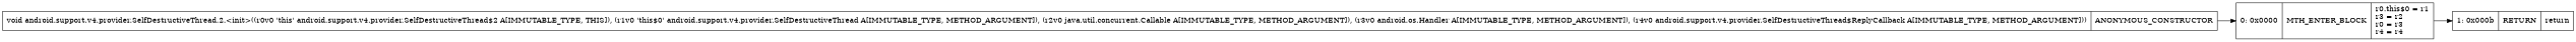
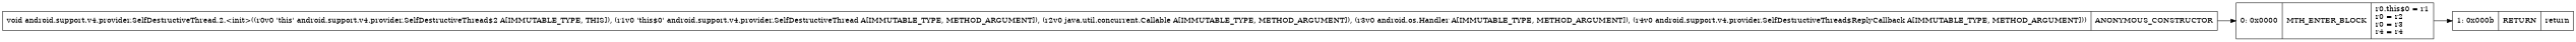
  digraph {
    rankdir=LR
    node [shape=record]
-   n1 [label="{0\:\ 0x0000|MTH_ENTER_BLOCK\l|r0.this$0 = r1\lr3 = r2\lr0 = r3\lr4 = r4\l}"]
+   n1 [label="{0\:\ 0x0000|MTH_ENTER_BLOCK\l|r0.this$0 = r1\lr0 = r2\lr0 = r3\lr4 = r4\l}"]
    n2 [label="{1\:\ 0x000b|RETURN\l|return\l}"]
    n3 [label="{void android.support.v4.provider.SelfDestructiveThread.2.\<init\>((r0v0 'this' android.support.v4.provider.SelfDestructiveThread$2 A[IMMUTABLE_TYPE, THIS]), (r1v0 'this$0' android.support.v4.provider.SelfDestructiveThread A[IMMUTABLE_TYPE, METHOD_ARGUMENT]), (r2v0 java.util.concurrent.Callable A[IMMUTABLE_TYPE, METHOD_ARGUMENT]), (r3v0 android.os.Handler A[IMMUTABLE_TYPE, METHOD_ARGUMENT]), (r4v0 android.support.v4.provider.SelfDestructiveThread$ReplyCallback A[IMMUTABLE_TYPE, METHOD_ARGUMENT]))  | ANONYMOUS_CONSTRUCTOR\l}"]
    n1 -> n2
    n3 -> n1
  }
